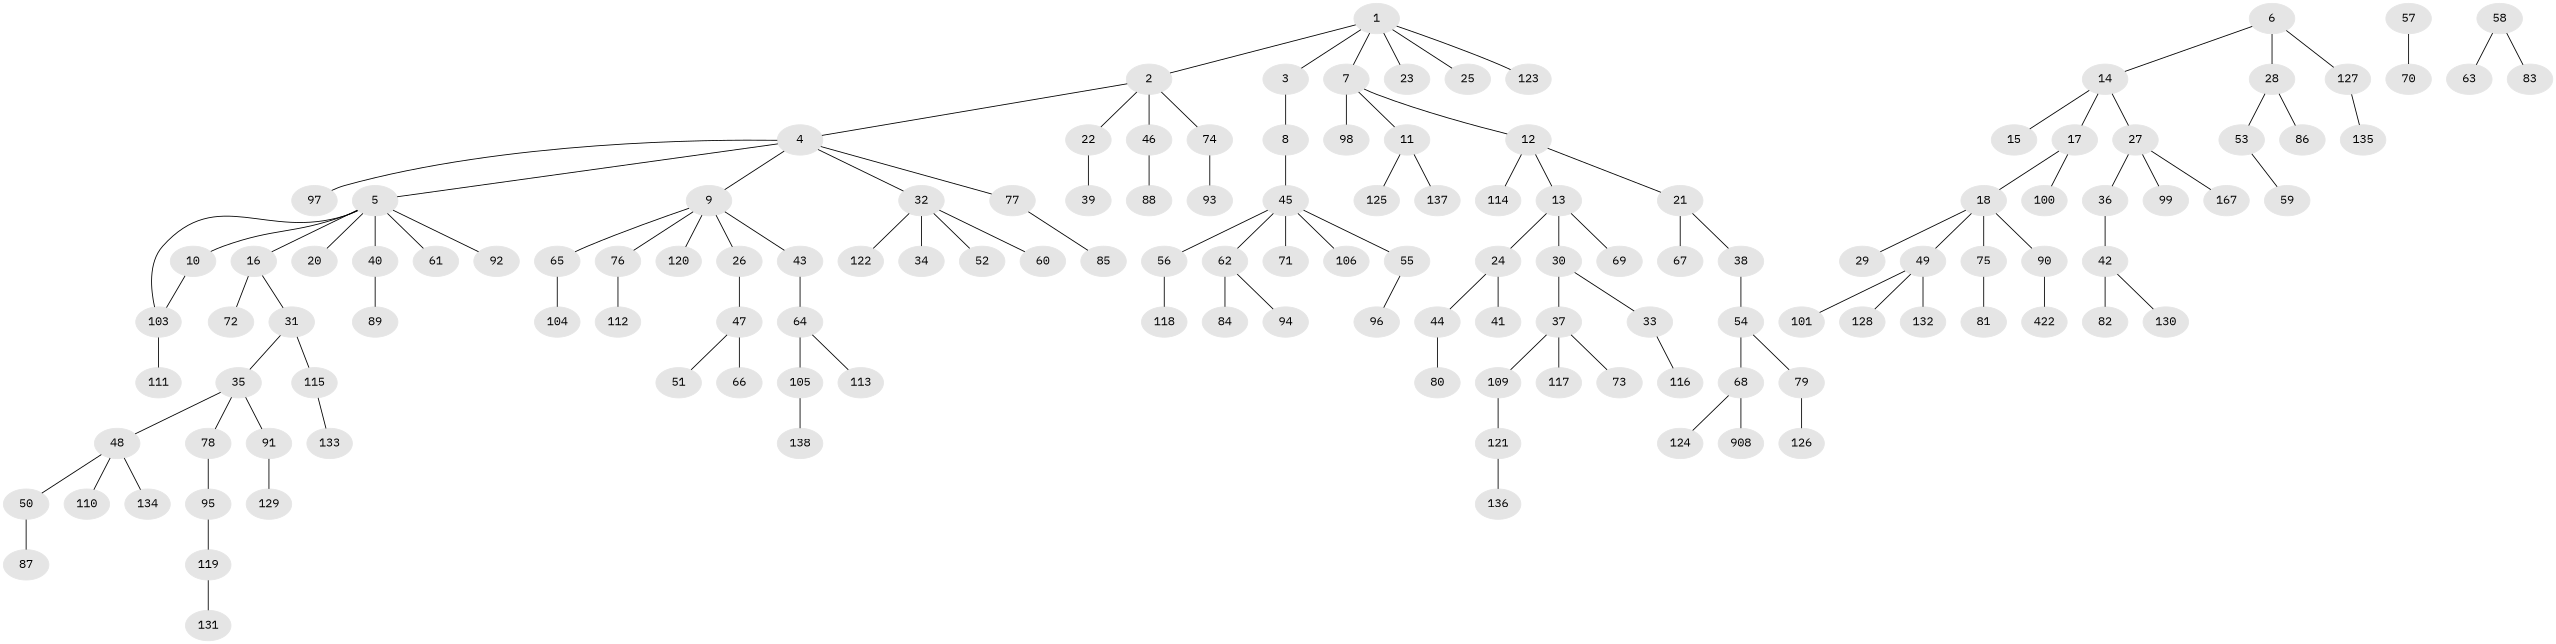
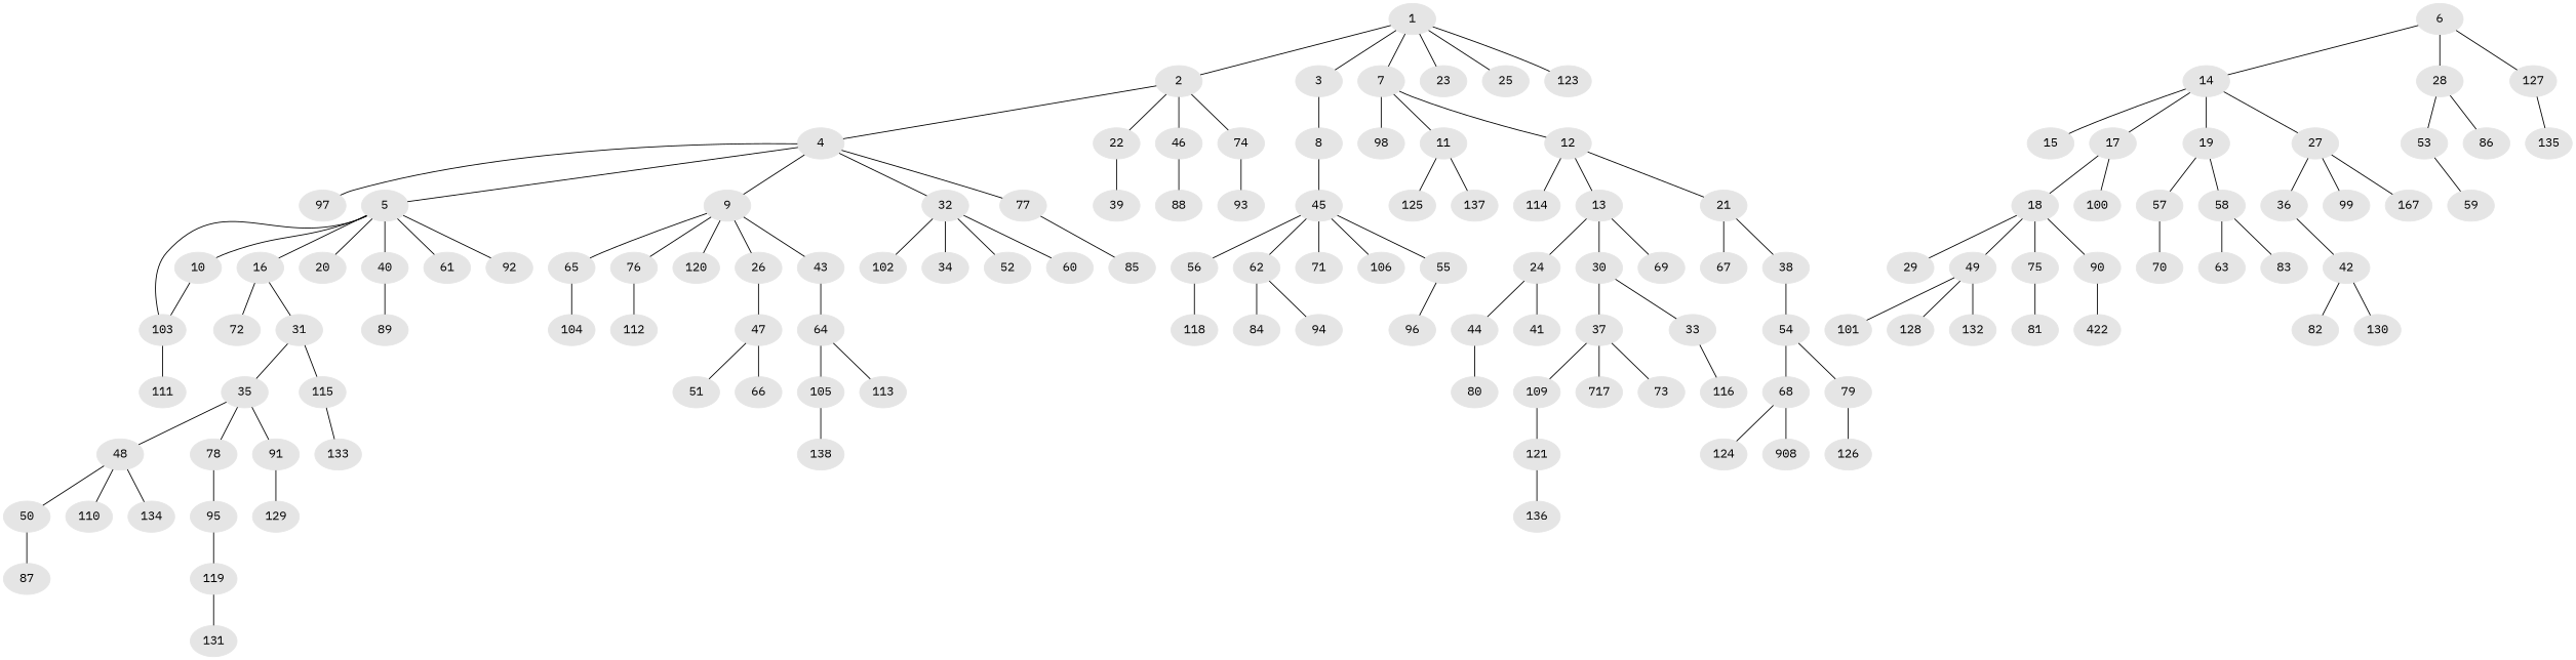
  graph {
    fontname="IBM Plex Mono"
    node [color=gray90 fontname="IBM Plex Mono" style=filled]
    edge [fontname="IBM Plex Mono"]
    1
    2
    3
    7
    23
    25
    123
    4
    22
    46
    74
    8
    11
    12
    98
    5
    9
    32
    77
    97
    39
    88
    93
    45
    10
    16
    20
    40
    61
    92
    103
    26
    43
    65
    76
    120
    34
    52
    60
-   102 [label=122]
+   102
    85
    6
    14
    28
    127
    31
    72
    89
    15
    17
+   19
    27
    53
    86
    135
    125
    137
    13
    21
    114
    106
    55
    56
    62
    71
    47
    64
    104
    112
    111
    24
    30
    69
    38
    67
    41
    44
    33
    37
    18
    100
    57
    58
    36
    99
    n86 [label=167]
    35
    115
    29
    49
    75
    90
    101
    128
    132
    81
    n97 [label=422]
    70
    63
    83
    54
    80
    51
    66
    42
    59
    116
    73
    109
-   117
+   117 [label=717]
    48
    78
    91
    133
    50
    110
    134
    95
    129
    82
    130
    121
    68
    79
    105
    113
    96
    118
    84
    94
    87
    n132 [label=908]
    124
    126
    138
    119
    131
    136
    1 -- 2
    1 -- 3
    1 -- 7
    1 -- 23
    1 -- 25
    1 -- 123
    2 -- 4
    2 -- 22
    2 -- 46
    2 -- 74
    3 -- 8
    7 -- 11
    7 -- 12
    7 -- 98
    4 -- 5
    4 -- 9
    4 -- 32
    4 -- 77
    4 -- 97
    22 -- 39
    46 -- 88
    74 -- 93
    8 -- 45
    11 -- 125
    11 -- 137
    12 -- 13
    12 -- 21
    12 -- 114
    5 -- 10
    5 -- 16
    5 -- 20
    5 -- 40
    5 -- 61
    5 -- 92
    5 -- 103
    9 -- 26
    9 -- 43
    9 -- 65
    9 -- 76
    9 -- 120
    32 -- 34
    32 -- 52
    32 -- 60
    32 -- 102
    77 -- 85
    45 -- 106
    45 -- 55
    45 -- 56
    45 -- 62
    45 -- 71
    10 -- 103
    16 -- 31
    16 -- 72
    40 -- 89
    103 -- 111
    26 -- 47
    43 -- 64
    65 -- 104
    76 -- 112
    6 -- 14
    6 -- 28
    6 -- 127
    14 -- 15
    14 -- 17
+   14 -- 19
    14 -- 27
    28 -- 53
    28 -- 86
    127 -- 135
    31 -- 35
    31 -- 115
    17 -- 18
    17 -- 100
+   19 -- 57
+   19 -- 58
    27 -- 36
    27 -- 99
    27 -- n86
    53 -- 59
    13 -- 24
    13 -- 30
    13 -- 69
    21 -- 38
    21 -- 67
    55 -- 96
    56 -- 118
    62 -- 84
    62 -- 94
    47 -- 51
    47 -- 66
    64 -- 105
    64 -- 113
    24 -- 41
    24 -- 44
    30 -- 33
    30 -- 37
    38 -- 54
    44 -- 80
    33 -- 116
    37 -- 73
    37 -- 109
    37 -- 117
    18 -- 29
    18 -- 49
    18 -- 75
    18 -- 90
    57 -- 70
    58 -- 63
    58 -- 83
    36 -- 42
    35 -- 48
    35 -- 78
    35 -- 91
    115 -- 133
    49 -- 101
    49 -- 128
    49 -- 132
    75 -- 81
    90 -- n97
    54 -- 68
    54 -- 79
    42 -- 82
    42 -- 130
    109 -- 121
    48 -- 50
    48 -- 110
    48 -- 134
    78 -- 95
    91 -- 129
    50 -- 87
    95 -- 119
    121 -- 136
    68 -- n132
    68 -- 124
    79 -- 126
    105 -- 138
    119 -- 131
  }
